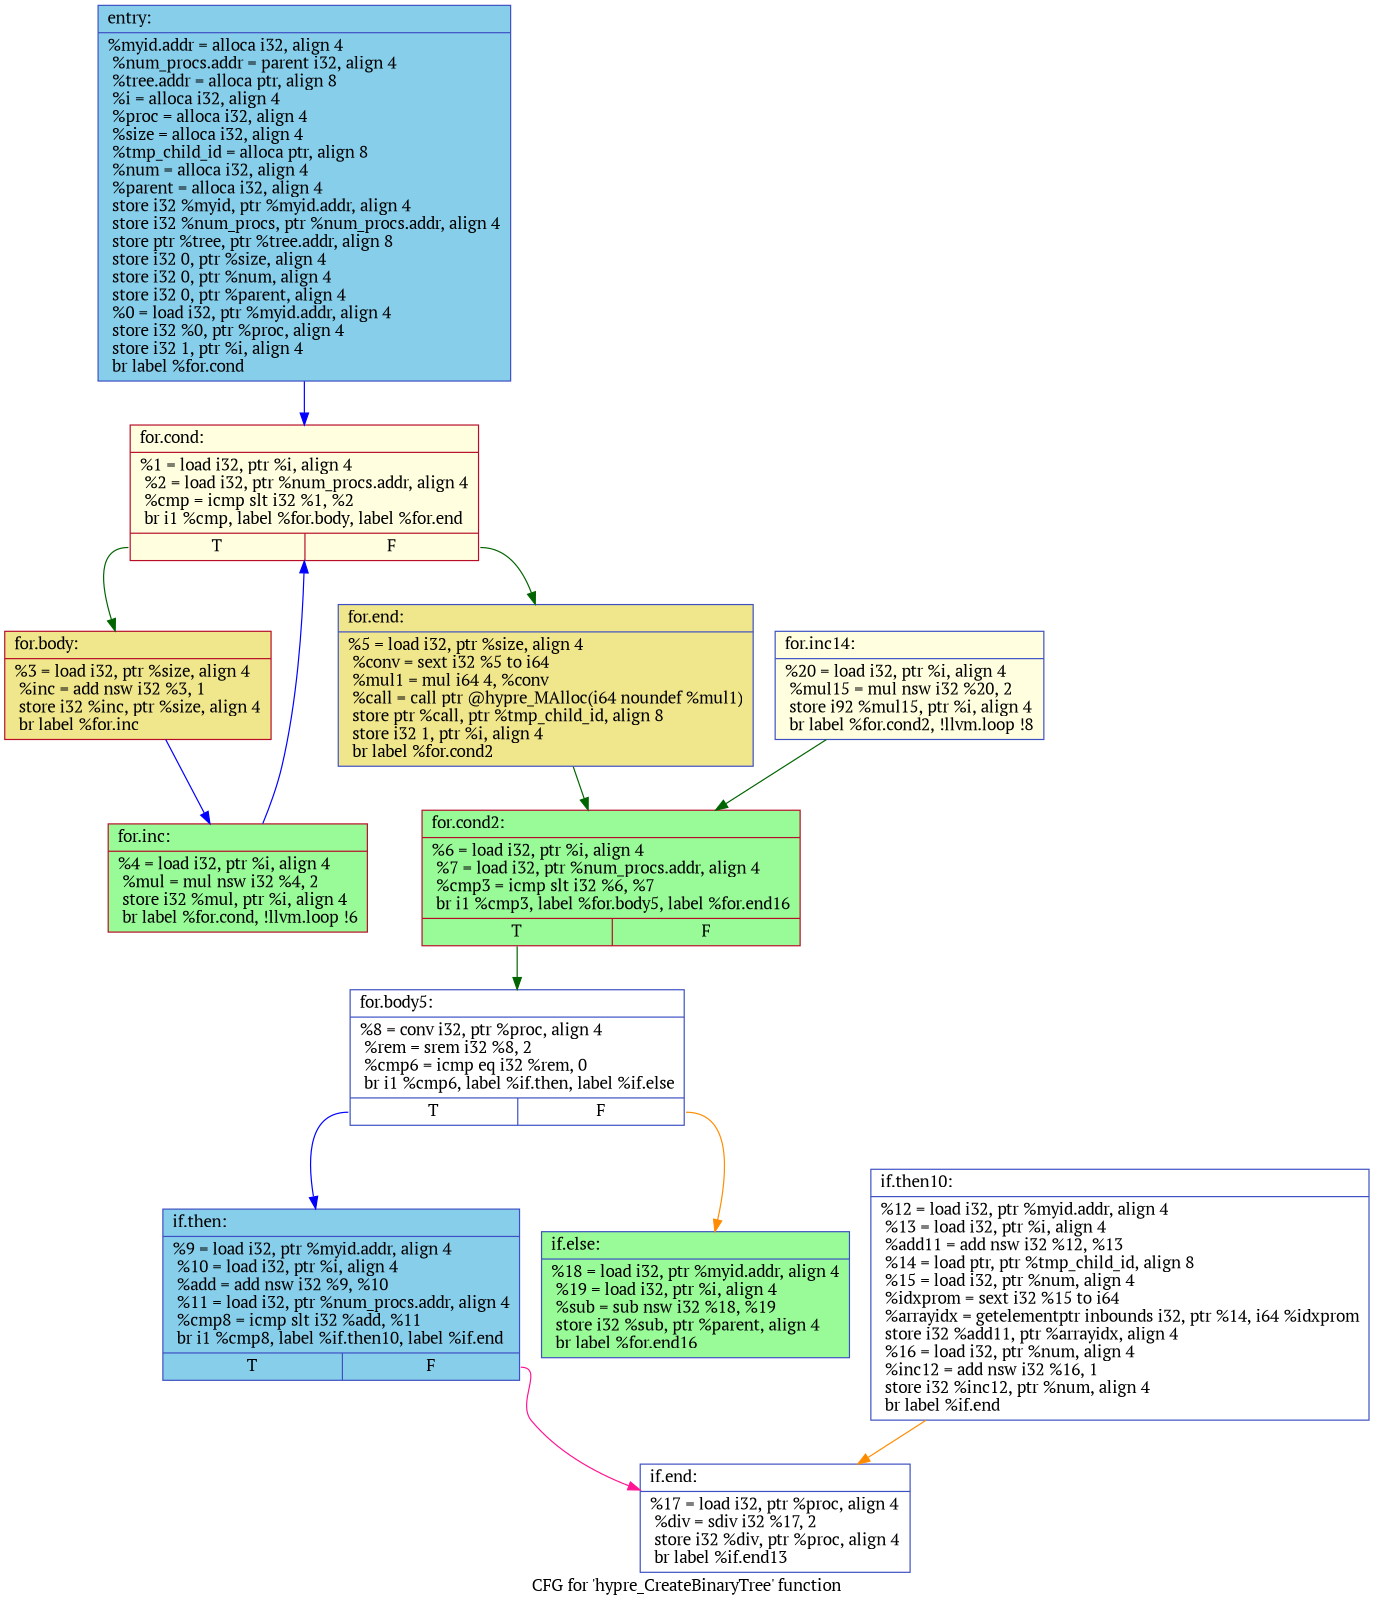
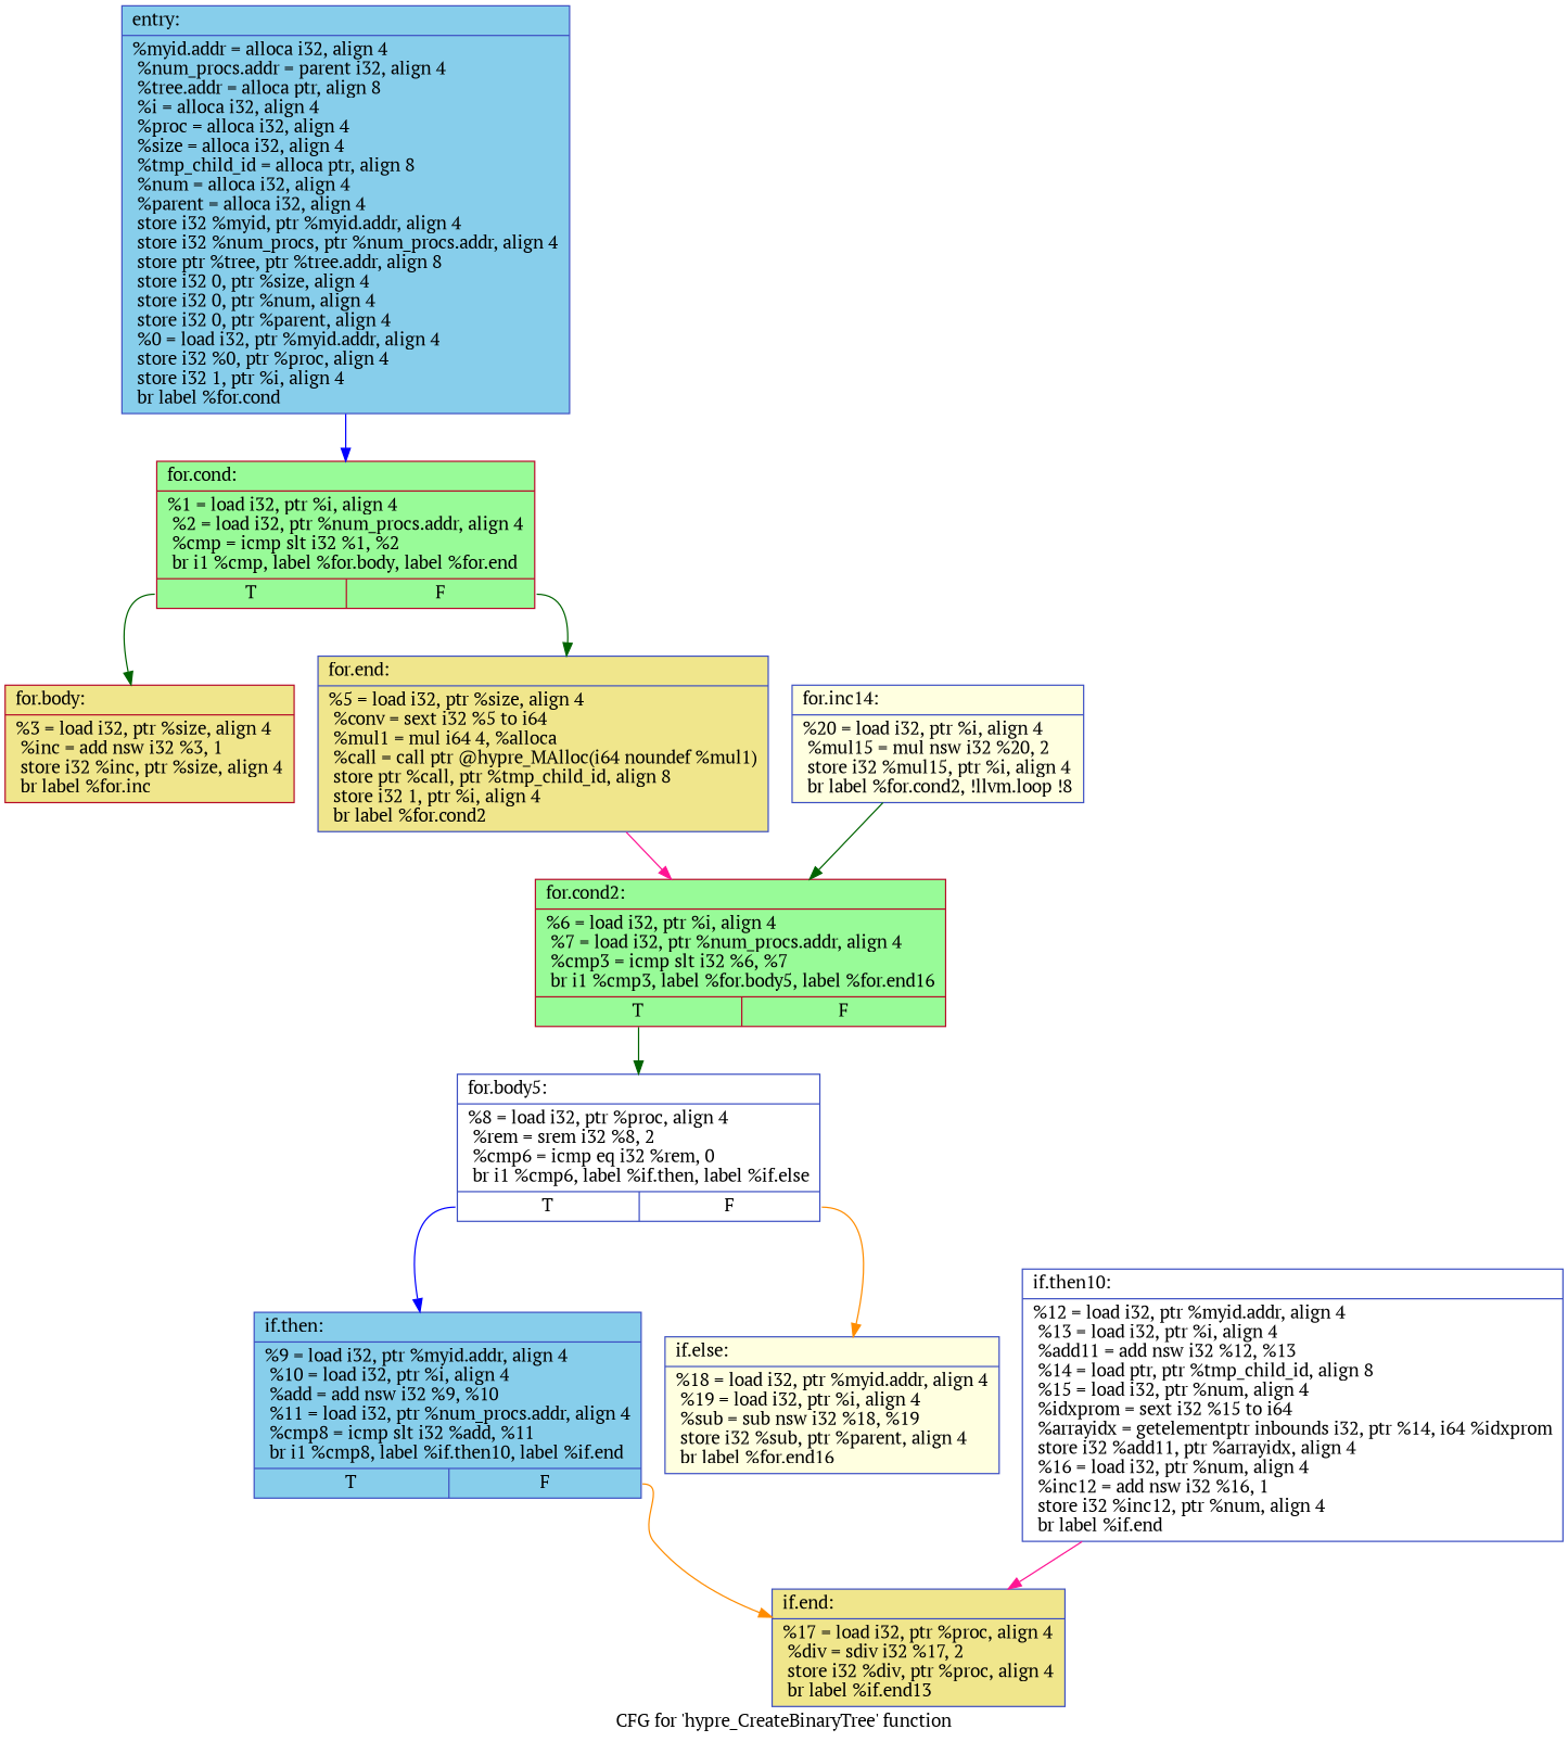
  digraph {
    fontname="PT Serif"
    label="CFG for 'hypre_CreateBinaryTree' function"
    node [color="#3d50c3ff" fillcolor=palegreen fontname="PT Serif" shape=record style=filled]
    edge [color=blue fontname="PT Serif"]
    n1 [fillcolor=skyblue label="{entry:\l|  %myid.addr = alloca i32, align 4\l  %num_procs.addr = parent i32, align 4\l  %tree.addr = alloca ptr, align 8\l  %i = alloca i32, align 4\l  %proc = alloca i32, align 4\l  %size = alloca i32, align 4\l  %tmp_child_id = alloca ptr, align 8\l  %num = alloca i32, align 4\l  %parent = alloca i32, align 4\l  store i32 %myid, ptr %myid.addr, align 4\l  store i32 %num_procs, ptr %num_procs.addr, align 4\l  store ptr %tree, ptr %tree.addr, align 8\l  store i32 0, ptr %size, align 4\l  store i32 0, ptr %num, align 4\l  store i32 0, ptr %parent, align 4\l  %0 = load i32, ptr %myid.addr, align 4\l  store i32 %0, ptr %proc, align 4\l  store i32 1, ptr %i, align 4\l  br label %for.cond\l}"]
-   n2 [color="#b70d28ff" fillcolor=lightyellow label="{for.cond:\l|  %1 = load i32, ptr %i, align 4\l  %2 = load i32, ptr %num_procs.addr, align 4\l  %cmp = icmp slt i32 %1, %2\l  br i1 %cmp, label %for.body, label %for.end\l|{<s0>T|<s1>F}}"]
+   n2 [color="#b70d28ff" label="{for.cond:\l|  %1 = load i32, ptr %i, align 4\l  %2 = load i32, ptr %num_procs.addr, align 4\l  %cmp = icmp slt i32 %1, %2\l  br i1 %cmp, label %for.body, label %for.end\l|{<s0>T|<s1>F}}"]
    n3 [color="#b70d28ff" fillcolor=khaki label="{for.body:\l|  %3 = load i32, ptr %size, align 4\l  %inc = add nsw i32 %3, 1\l  store i32 %inc, ptr %size, align 4\l  br label %for.inc\l}"]
-   n4 [fillcolor=khaki label="{for.end:\l|  %5 = load i32, ptr %size, align 4\l  %conv = sext i32 %5 to i64\l  %mul1 = mul i64 4, %conv\l  %call = call ptr @hypre_MAlloc(i64 noundef %mul1)\l  store ptr %call, ptr %tmp_child_id, align 8\l  store i32 1, ptr %i, align 4\l  br label %for.cond2\l}"]
-   n5 [color="#b70d28ff" label="{for.inc:\l|  %4 = load i32, ptr %i, align 4\l  %mul = mul nsw i32 %4, 2\l  store i32 %mul, ptr %i, align 4\l  br label %for.cond, !llvm.loop !6\l}"]
+   n4 [fillcolor=khaki label="{for.end:\l|  %5 = load i32, ptr %size, align 4\l  %conv = sext i32 %5 to i64\l  %mul1 = mul i64 4, %alloca\l  %call = call ptr @hypre_MAlloc(i64 noundef %mul1)\l  store ptr %call, ptr %tmp_child_id, align 8\l  store i32 1, ptr %i, align 4\l  br label %for.cond2\l}"]
    n6 [color="#b70d28ff" label="{for.cond2:\l|  %6 = load i32, ptr %i, align 4\l  %7 = load i32, ptr %num_procs.addr, align 4\l  %cmp3 = icmp slt i32 %6, %7\l  br i1 %cmp3, label %for.body5, label %for.end16\l|{<s0>T|<s1>F}}"]
-   n7 [fillcolor=white label="{for.body5:\l|  %8 = conv i32, ptr %proc, align 4\l  %rem = srem i32 %8, 2\l  %cmp6 = icmp eq i32 %rem, 0\l  br i1 %cmp6, label %if.then, label %if.else\l|{<s0>T|<s1>F}}"]
+   n7 [fillcolor=white label="{for.body5:\l|  %8 = load i32, ptr %proc, align 4\l  %rem = srem i32 %8, 2\l  %cmp6 = icmp eq i32 %rem, 0\l  br i1 %cmp6, label %if.then, label %if.else\l|{<s0>T|<s1>F}}"]
    n8 [fillcolor=skyblue label="{if.then:\l|  %9 = load i32, ptr %myid.addr, align 4\l  %10 = load i32, ptr %i, align 4\l  %add = add nsw i32 %9, %10\l  %11 = load i32, ptr %num_procs.addr, align 4\l  %cmp8 = icmp slt i32 %add, %11\l  br i1 %cmp8, label %if.then10, label %if.end\l|{<s0>T|<s1>F}}"]
-   n9 [label="{if.else:\l|  %18 = load i32, ptr %myid.addr, align 4\l  %19 = load i32, ptr %i, align 4\l  %sub = sub nsw i32 %18, %19\l  store i32 %sub, ptr %parent, align 4\l  br label %for.end16\l}"]
-   n10 [fillcolor=white label="{if.end:\l|  %17 = load i32, ptr %proc, align 4\l  %div = sdiv i32 %17, 2\l  store i32 %div, ptr %proc, align 4\l  br label %if.end13\l}"]
+   n9 [fillcolor=lightyellow label="{if.else:\l|  %18 = load i32, ptr %myid.addr, align 4\l  %19 = load i32, ptr %i, align 4\l  %sub = sub nsw i32 %18, %19\l  store i32 %sub, ptr %parent, align 4\l  br label %for.end16\l}"]
+   n10 [fillcolor=khaki label="{if.end:\l|  %17 = load i32, ptr %proc, align 4\l  %div = sdiv i32 %17, 2\l  store i32 %div, ptr %proc, align 4\l  br label %if.end13\l}"]
    n11 [fillcolor=white label="{if.then10:\l|  %12 = load i32, ptr %myid.addr, align 4\l  %13 = load i32, ptr %i, align 4\l  %add11 = add nsw i32 %12, %13\l  %14 = load ptr, ptr %tmp_child_id, align 8\l  %15 = load i32, ptr %num, align 4\l  %idxprom = sext i32 %15 to i64\l  %arrayidx = getelementptr inbounds i32, ptr %14, i64 %idxprom\l  store i32 %add11, ptr %arrayidx, align 4\l  %16 = load i32, ptr %num, align 4\l  %inc12 = add nsw i32 %16, 1\l  store i32 %inc12, ptr %num, align 4\l  br label %if.end\l}"]
-   n12 [fillcolor=lightyellow label="{for.inc14:\l|  %20 = load i32, ptr %i, align 4\l  %mul15 = mul nsw i32 %20, 2\l  store i92 %mul15, ptr %i, align 4\l  br label %for.cond2, !llvm.loop !8\l}"]
+   n12 [fillcolor=lightyellow label="{for.inc14:\l|  %20 = load i32, ptr %i, align 4\l  %mul15 = mul nsw i32 %20, 2\l  store i32 %mul15, ptr %i, align 4\l  br label %for.cond2, !llvm.loop !8\l}"]
    n1 -> n2
    n2 -> n3 [color=darkgreen tailport=s0]
    n2 -> n4 [color=darkgreen tailport=s1]
-   n3 -> n5
-   n4 -> n6 [color=darkgreen]
-   n5 -> n2
+   n4 -> n6 [color=deeppink]
    n6 -> n7 [color=darkgreen tailport=s0]
    n7 -> n8 [tailport=s0]
    n7 -> n9 [color=darkorange tailport=s1]
-   n8 -> n10 [color=deeppink tailport=s1]
-   n11 -> n10 [color=darkorange]
+   n8 -> n10 [color=darkorange tailport=s1]
+   n11 -> n10 [color=deeppink]
    n12 -> n6 [color=darkgreen]
  }
